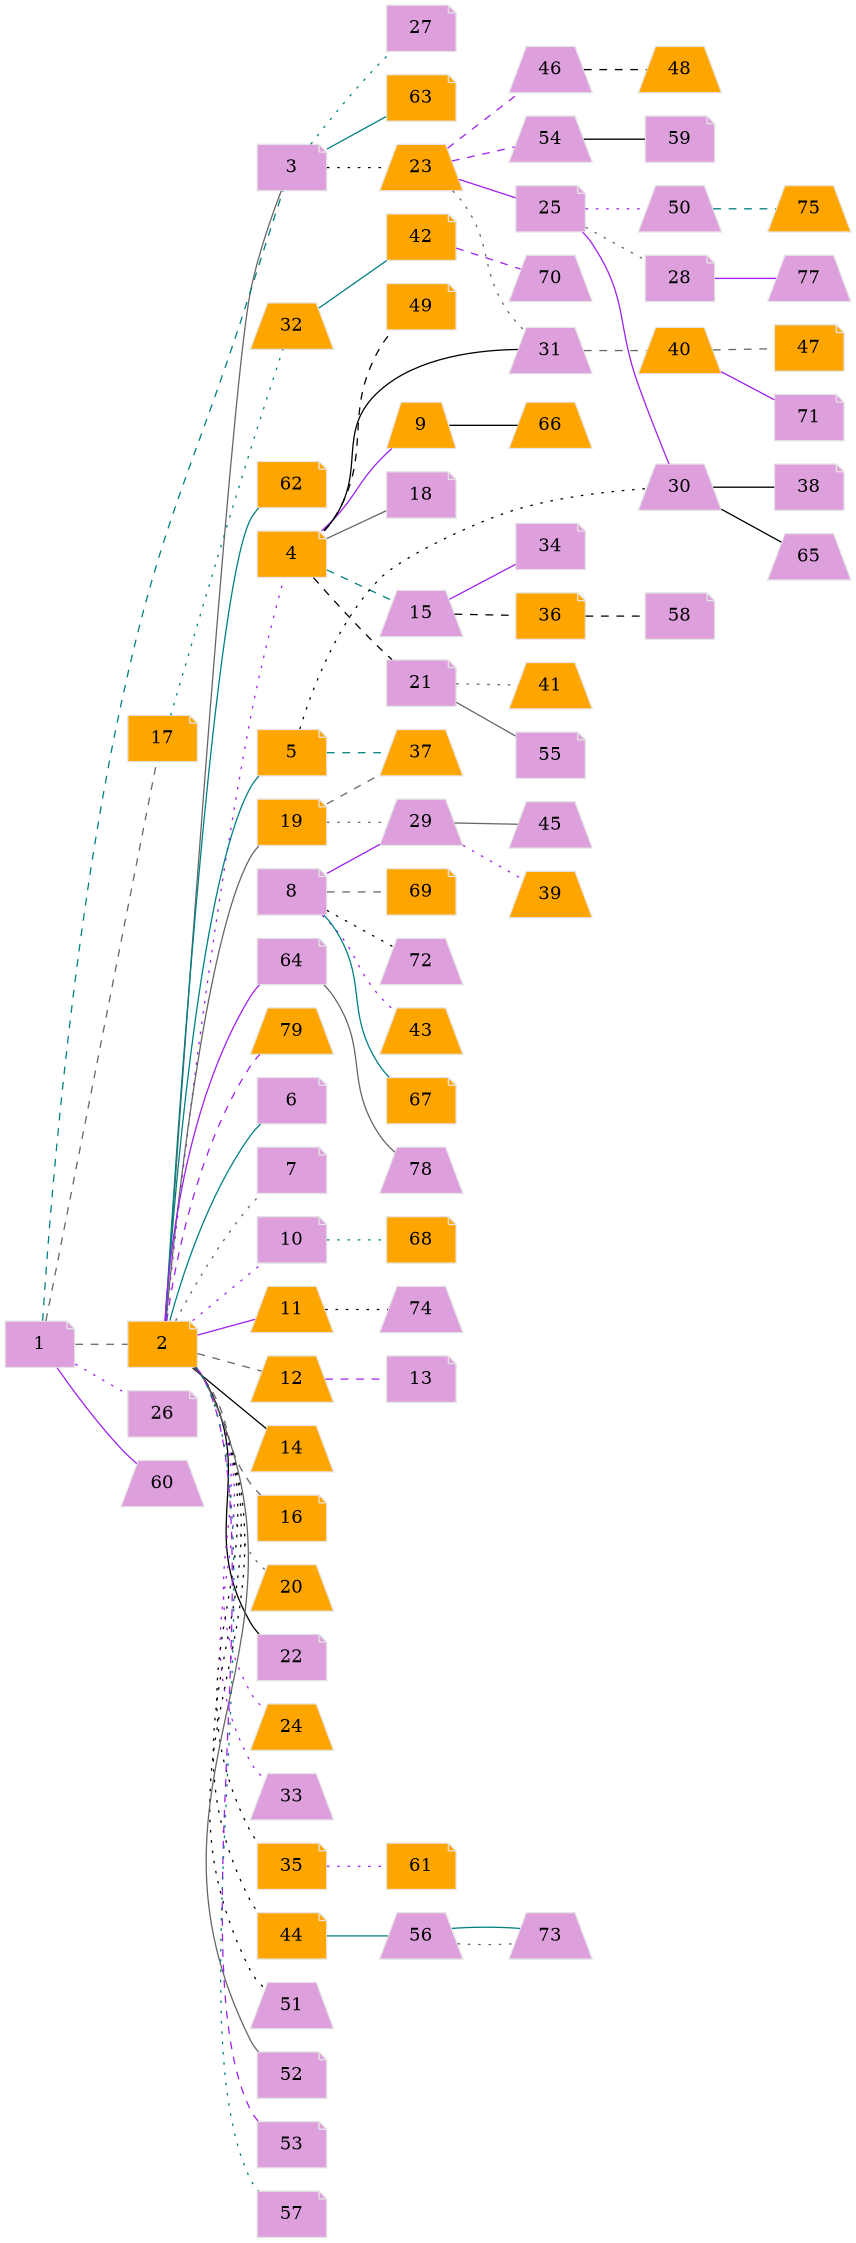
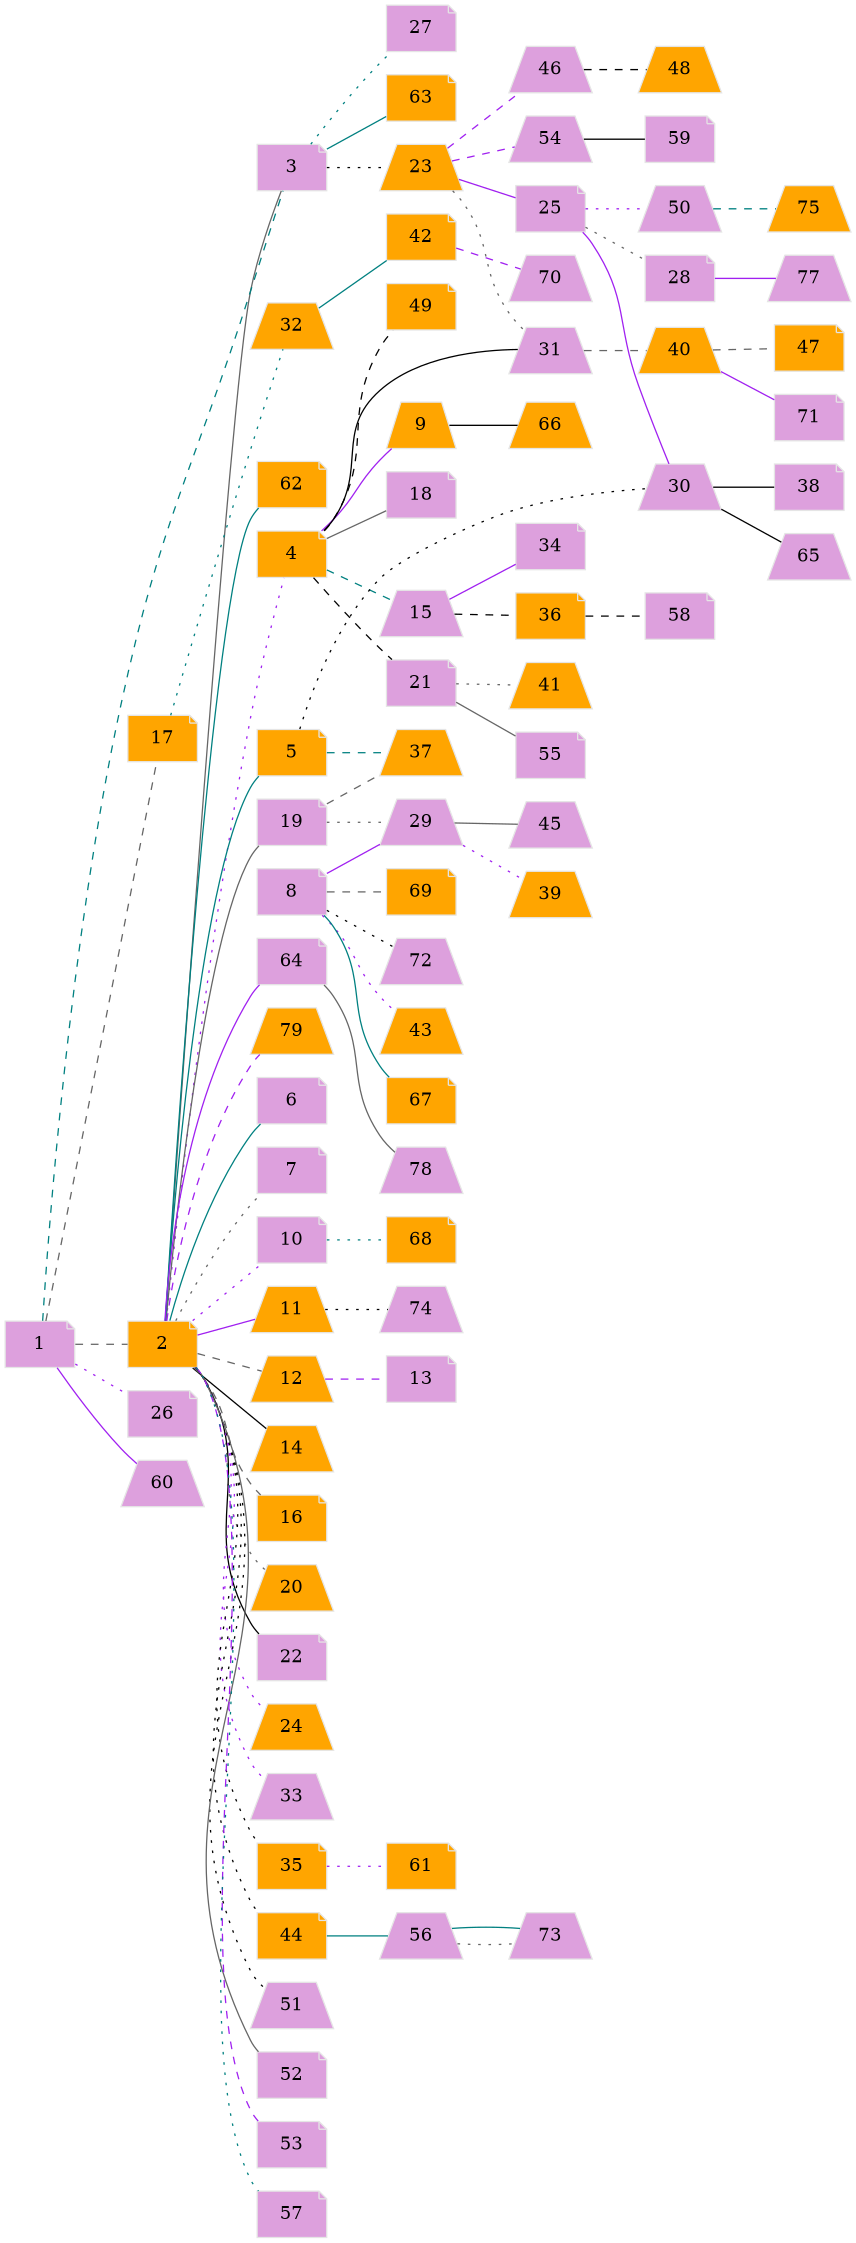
  graph {
    rankdir=LR
    node [color=gray90 fillcolor=plum shape=note style=filled]
    edge [color=purple style=solid]
    2 [fillcolor=orange]
    1
    3
    17 [fillcolor=orange]
    26
    60 [shape=trapezium]
    4 [fillcolor=orange]
    5 [fillcolor=orange]
    6
    7
    10
    11 [fillcolor=orange shape=trapezium]
    12 [fillcolor=orange shape=trapezium]
    14 [fillcolor=orange shape=trapezium]
    16 [fillcolor=orange]
-   19 [fillcolor=orange]
+   19
    20 [fillcolor=orange shape=trapezium]
    22
    24 [fillcolor=orange shape=trapezium]
    33 [shape=trapezium]
    35 [fillcolor=orange]
    44 [fillcolor=orange]
    51 [shape=trapezium]
    52
    53
    57
    62 [fillcolor=orange]
    64
    79 [fillcolor=orange shape=trapezium]
    23 [fillcolor=orange shape=trapezium]
    27
    63 [fillcolor=orange]
    32 [fillcolor=orange shape=trapezium]
    9 [fillcolor=orange shape=trapezium]
    15 [shape=trapezium]
    18
    21
    31 [shape=trapezium]
    49 [fillcolor=orange]
    30 [shape=trapezium]
    37 [fillcolor=orange shape=trapezium]
    68 [fillcolor=orange]
    74 [shape=trapezium]
    13
    29 [shape=trapezium]
    61 [fillcolor=orange]
    56 [shape=trapezium]
    78 [shape=trapezium]
    25
    46 [shape=trapezium]
    54 [shape=trapezium]
    66 [fillcolor=orange shape=trapezium]
    34
    36 [fillcolor=orange]
    41 [fillcolor=orange shape=trapezium]
    55
    40 [fillcolor=orange shape=trapezium]
    8
    43 [fillcolor=orange shape=trapezium]
    67 [fillcolor=orange]
    69 [fillcolor=orange]
    72 [shape=trapezium]
    38
    65 [shape=trapezium]
    39 [fillcolor=orange shape=trapezium]
    45 [shape=trapezium]
    58
    42 [fillcolor=orange]
    28
    50 [shape=trapezium]
    48 [fillcolor=orange shape=trapezium]
    59
    77 [shape=trapezium]
    75 [fillcolor=orange shape=trapezium]
    47 [fillcolor=orange]
    71
    70 [shape=trapezium]
    73 [shape=trapezium]
    2 -- 3 [color=gray40]
    2 -- 4 [style=dotted]
    2 -- 5 [color=teal]
    2 -- 6 [color=teal]
    2 -- 7 [color=gray40 style=dotted]
    2 -- 10 [style=dotted]
    2 -- 11
    2 -- 12 [color=gray40 style=dashed]
    2 -- 14 [color=black]
    2 -- 16 [color=gray40 style=dashed]
    2 -- 19 [color=gray40]
    2 -- 20 [color=gray40 style=dotted]
    2 -- 22 [color=black]
    2 -- 24 [style=dotted]
    2 -- 33 [style=dotted]
    2 -- 35 [color=black style=dotted]
    2 -- 44 [color=black style=dotted]
    2 -- 51 [color=black style=dotted]
    2 -- 52 [color=gray40]
    2 -- 53 [style=dashed]
    2 -- 57 [color=teal style=dotted]
    2 -- 62 [color=teal]
    2 -- 64
    2 -- 79 [style=dashed]
    1 -- 2 [color=gray40 style=dashed]
    1 -- 3 [color=teal style=dashed]
    1 -- 17 [color=gray40 style=dashed]
    1 -- 26 [style=dotted]
    1 -- 60
    3 -- 23 [color=black style=dotted]
    3 -- 27 [color=teal style=dotted]
    3 -- 63 [color=teal]
    17 -- 32 [color=teal style=dotted]
    4 -- 9
    4 -- 15 [color=teal style=dashed]
    4 -- 18 [color=gray40]
    4 -- 21 [color=black style=dashed]
    4 -- 31 [color=black]
    4 -- 49 [color=black style=dashed]
    5 -- 30 [color=black style=dotted]
    5 -- 37 [color=teal style=dashed]
    10 -- 68 [color=teal style=dotted]
    11 -- 74 [color=black style=dotted]
    12 -- 13 [style=dashed]
    19 -- 37 [color=gray40 style=dashed]
    19 -- 29 [color=gray40 style=dotted]
    35 -- 61 [style=dotted]
    44 -- 56 [color=teal]
    64 -- 78 [color=gray40]
    23 -- 31 [color=gray40 style=dotted]
    23 -- 25
    23 -- 46 [style=dashed]
    23 -- 54 [style=dashed]
    32 -- 42 [color=teal]
    9 -- 66 [color=black]
    15 -- 34
    15 -- 36 [color=black style=dashed]
    21 -- 41 [color=gray40 style=dotted]
    21 -- 55 [color=gray40]
    31 -- 40 [color=gray40 style=dashed]
    30 -- 38 [color=black]
    30 -- 65 [color=black]
    29 -- 39 [style=dotted]
    29 -- 45 [color=gray40]
    56 -- 73 [color=gray40 style=dotted]
    56 -- 73 [color=teal]
    25 -- 30
    25 -- 28 [color=gray40 style=dotted]
    25 -- 50 [style=dotted]
    46 -- 48 [color=black style=dashed]
    54 -- 59 [color=black]
    36 -- 58 [color=black style=dashed]
    40 -- 47 [color=gray40 style=dashed]
    40 -- 71
    8 -- 29
    8 -- 43 [style=dotted]
    8 -- 67 [color=teal]
    8 -- 69 [color=gray40 style=dashed]
    8 -- 72 [color=black style=dotted]
    42 -- 70 [style=dashed]
    28 -- 77
    50 -- 75 [color=teal style=dashed]
  }
